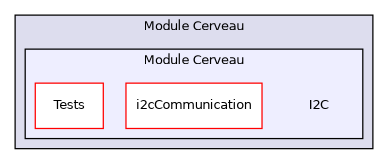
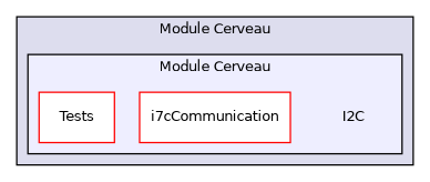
  digraph {
    compound=true
    node [fontname=Helvetica fontsize=10 shape=box color=red fillcolor=white style=filled]
    n1 [label=I2C shape=plaintext color="" fillcolor="" style=""]
-   n2 [label=i2cCommunication]
+   n2 [label=i7cCommunication]
    n3 [label=Tests]
    subgraph cluster_1 {
      bgcolor="#ddddee"
      fontname=Helvetica
      fontsize=10
      label="Module Cerveau"
      pencolor=black
      subgraph cluster_2 {
        bgcolor="#eeeeff"
        fontname=Helvetica
        fontsize=10
        pencolor=black
        n1
        n2
        n3
      }
    }
  }
